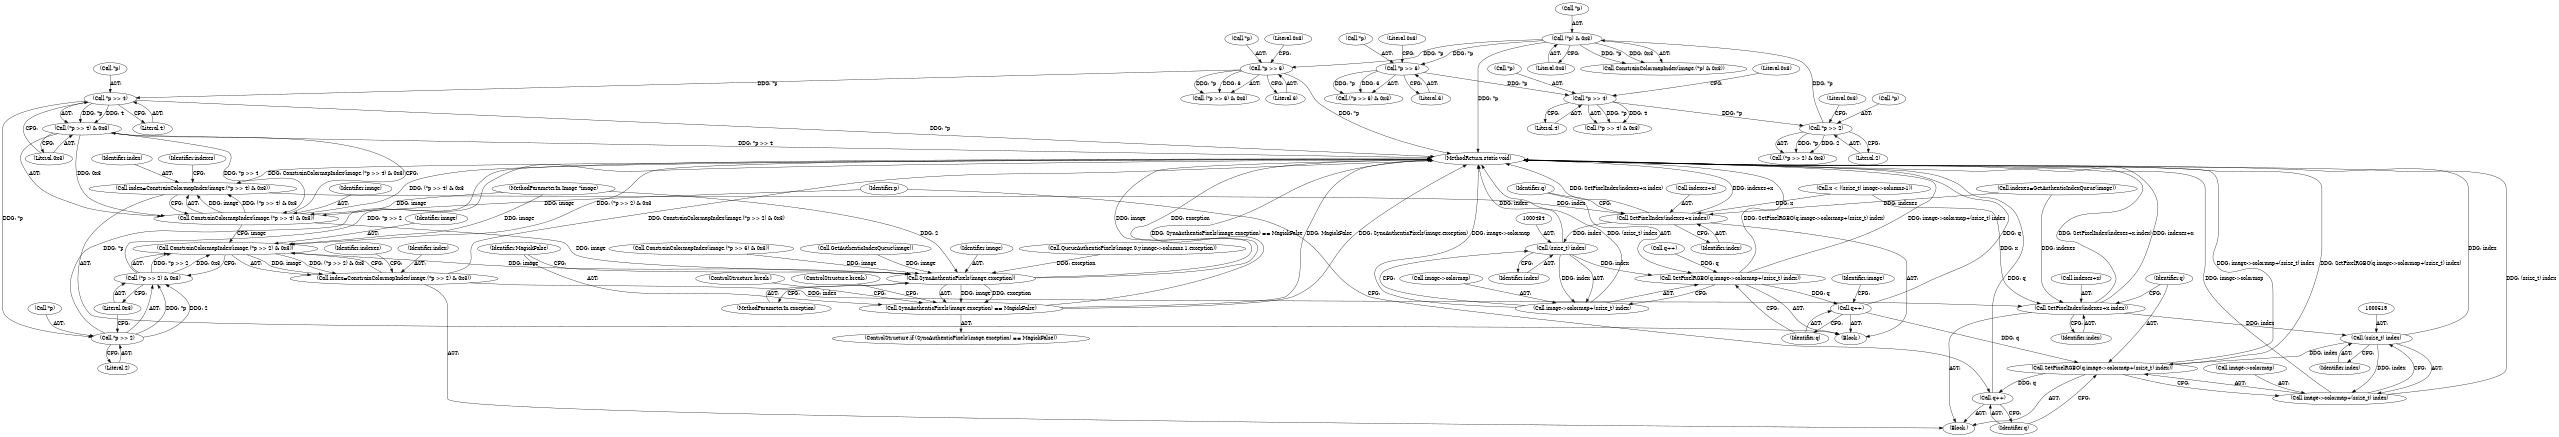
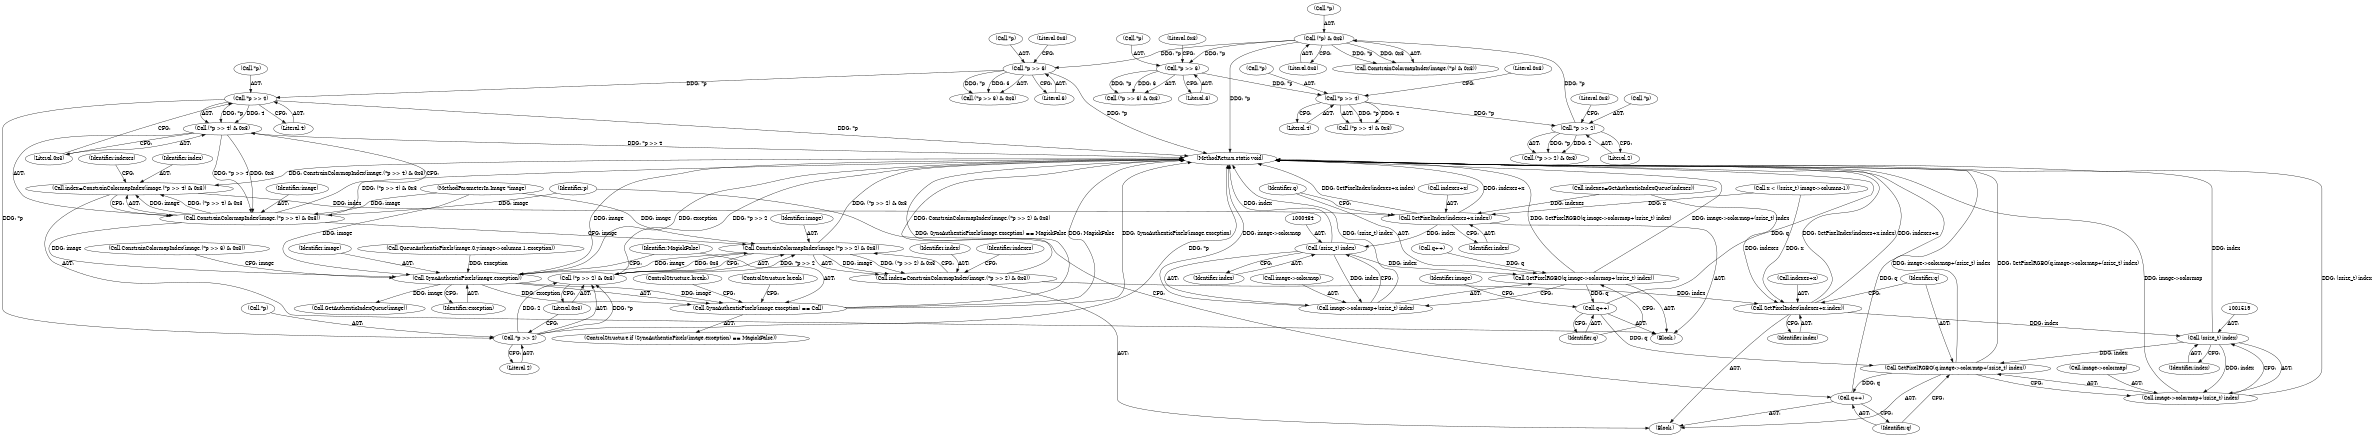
  digraph {
    n1 [label="(Call,*p >> 4)"]
    n2 [label="(Call,(*p >> 4) & 0x3)"]
    n3 [label="(Call,*p >> 2)"]
    n4 [label="(MethodReturn,static void)"]
    n5 [label="(Literal,4)"]
    n6 [label="(Call,ConstrainColormapIndex(image,(*p >> 4) & 0x3))"]
    n7 [label="(Literal,0x3)"]
    n8 [label="(Call,(*p >> 2) & 0x3)"]
    n9 [label="(Literal,2)"]
    n10 [label="(Call,index=ConstrainColormapIndex(image,(*p >> 4) & 0x3))"]
    n11 [label="(Call,*p >> 6)"]
    n12 [label="(Call,(*p >> 6) & 0x3)"]
    n13 [label="(Literal,6)"]
    n14 [label="(Call,(*p) & 0x3)"]
    n15 [label="(Call,*p >> 6)"]
    n16 [label="(Literal,0x3)"]
    n17 [label="(Call,ConstrainColormapIndex(image,(*p) & 0x3))"]
    n18 [label="(Call,*p >> 4)"]
    n19 [label="(Call,(*p >> 6) & 0x3)"]
    n20 [label="(Literal,6)"]
    n21 [label="(Call,*p >> 2)"]
    n22 [label="(Call,(*p >> 2) & 0x3)"]
    n23 [label="(Literal,2)"]
    n24 [label="(Literal,4)"]
    n25 [label="(Call,(*p >> 4) & 0x3)"]
    n26 [label="(Call,ConstrainColormapIndex(image,(*p >> 2) & 0x3))"]
    n27 [label="(Call,SyncAuthenticPixels(image,exception))"]
    n28 [label="(Call,SetPixelIndex(indexes+x,index))"]
    n29 [label="(Block,)"]
    n30 [label="(Call,index=ConstrainColormapIndex(image,(*p >> 2) & 0x3))"]
-   n31 [label="(Call,SyncAuthenticPixels(image,exception) == MagickFalse)"]
-   n32 [label="(MethodParameterIn,exception)"]
+   n31 [label="(Call,SyncAuthenticPixels(image,exception) == Call)"]
+   n32 [label="(Identifier,exception)"]
    n33 [label="(Call,(ssize_t) index)"]
    n34 [label="(Identifier,index)"]
    n35 [label="(Call,SetPixelRGBO(q,image->colormap+(ssize_t) index))"]
    n36 [label="(Call,image->colormap+(ssize_t) index)"]
    n37 [label="(Identifier,index)"]
    n38 [label="(Call,q++)"]
    n39 [label="(Call,SetPixelRGBO(q,image->colormap+(ssize_t) index))"]
    n40 [label="(Identifier,q)"]
    n41 [label="(Call,q++)"]
    n42 [label="(Call,image->colormap+(ssize_t) index)"]
    n43 [label="(Block,)"]
    n44 [label="(Identifier,q)"]
    n45 [label="(Call,(ssize_t) index)"]
    n46 [label="(Call,SetPixelIndex(indexes+x,index))"]
    n47 [label="(Literal,0x3)"]
    n48 [label="(Identifier,index)"]
    n49 [label="(Identifier,index)"]
    n50 [label="(ControlStructure,if (SyncAuthenticPixels(image,exception) == MagickFalse))"]
    n51 [label="(Identifier,MagickFalse)"]
    n52 [label="(Call,ConstrainColormapIndex(image,(*p >> 6) & 0x3))"]
    n53 [label="(Identifier,image)"]
    n54 [label="(Literal,0x3)"]
    n55 [label="(Call,GetAuthenticIndexQueue(image))"]
    n56 [label="(Call,*p)"]
    n57 [label="(MethodParameterIn,Image *image)"]
    n58 [label="(Identifier,indexes)"]
    n59 [label="(Identifier,index)"]
    n60 [label="(Identifier,q)"]
-   n61 [label="(Call,indexes=GetAuthenticIndexQueue(image))"]
+   n61 [label="(Call,indexes=GetAuthenticIndexQueue(indexes))"]
    n62 [label="(Identifier,index)"]
    n63 [label="(ControlStructure,break;)"]
    n64 [label="(Literal,0x3)"]
    n65 [label="(Call,q++)"]
    n66 [label="(Call,*p)"]
    n67 [label="(Call,x < ((ssize_t) image->columns-1))"]
    n68 [label="(Call,*p)"]
    n69 [label="(Identifier,indexes)"]
    n70 [label="(Call,*p)"]
    n71 [label="(Call,image->colormap)"]
    n72 [label="(Call,indexes+x)"]
    n73 [label="(Call,*p)"]
    n74 [label="(Literal,0x3)"]
    n75 [label="(Literal,0x3)"]
    n76 [label="(Call,*p)"]
    n77 [label="(ControlStructure,break;)"]
    n78 [label="(Identifier,p)"]
    n79 [label="(Identifier,image)"]
    n80 [label="(Call,*p)"]
    n81 [label="(Call,QueueAuthenticPixels(image,0,y,image->columns,1,exception))"]
    n82 [label="(Call,indexes+x)"]
    n83 [label="(Identifier,image)"]
    n84 [label="(Identifier,image)"]
    n85 [label="(Call,image->colormap)"]
    n86 [label="(Identifier,q)"]
    1000484
-   1000519
+   1000519 [label=1001519]
    n1 -> n2 [label="AST: "]
    n1 -> n2 [label="DDG: *p"]
    n1 -> n2 [label="DDG: 4"]
    n1 -> n3 [label="DDG: *p"]
    n1 -> n4 [label="DDG: *p"]
    n1 -> n5 [label="CFG: "]
    n2 -> n4 [label="DDG: *p >> 4"]
    n2 -> n6 [label="AST: "]
    n2 -> n6 [label="DDG: *p >> 4"]
    n2 -> n6 [label="DDG: 0x3"]
    n2 -> n7 [label="CFG: "]
    n3 -> n4 [label="DDG: *p"]
    n3 -> n8 [label="AST: "]
    n3 -> n8 [label="DDG: *p"]
    n3 -> n8 [label="DDG: 2"]
    n3 -> n9 [label="CFG: "]
    n4 -> n10 [label="DDG: ConstrainColormapIndex(image,(*p >> 4) & 0x3)"]
    n5 -> n1 [label="AST: "]
    n6 -> n2 [label="CFG: "]
    n6 -> n4 [label="DDG: (*p >> 4) & 0x3"]
    n6 -> n10 [label="AST: "]
    n6 -> n10 [label="DDG: image"]
    n6 -> n10 [label="DDG: (*p >> 4) & 0x3"]
    n6 -> n26 [label="CFG: image"]
    n6 -> n27 [label="DDG: image"]
    n7 -> n1 [label="CFG: "]
    n7 -> n2 [label="AST: "]
    n8 -> n4 [label="DDG: *p >> 2"]
    n8 -> n26 [label="AST: "]
    n8 -> n26 [label="DDG: *p >> 2"]
    n8 -> n26 [label="DDG: 0x3"]
    n8 -> n47 [label="CFG: "]
    n9 -> n3 [label="AST: "]
    n10 -> n6 [label="CFG: "]
    n10 -> n28 [label="DDG: index"]
    n10 -> n29 [label="AST: "]
    n11 -> n1 [label="DDG: *p"]
    n11 -> n4 [label="DDG: *p"]
    n11 -> n12 [label="AST: "]
    n11 -> n12 [label="DDG: *p"]
    n11 -> n12 [label="DDG: 6"]
    n11 -> n13 [label="CFG: "]
    n13 -> n11 [label="AST: "]
    n14 -> n4 [label="DDG: *p"]
    n14 -> n11 [label="DDG: *p"]
    n14 -> n15 [label="DDG: *p"]
    n14 -> n16 [label="CFG: "]
    n14 -> n17 [label="AST: "]
    n14 -> n17 [label="DDG: *p"]
    n14 -> n17 [label="DDG: 0x3"]
    n15 -> n18 [label="DDG: *p"]
    n15 -> n19 [label="AST: "]
    n15 -> n19 [label="DDG: *p"]
    n15 -> n19 [label="DDG: 6"]
    n15 -> n20 [label="CFG: "]
    n16 -> n14 [label="AST: "]
    n18 -> n21 [label="DDG: *p"]
    n18 -> n24 [label="CFG: "]
    n18 -> n25 [label="AST: "]
    n18 -> n25 [label="DDG: *p"]
    n18 -> n25 [label="DDG: 4"]
    n20 -> n15 [label="AST: "]
    n21 -> n14 [label="DDG: *p"]
    n21 -> n22 [label="AST: "]
    n21 -> n22 [label="DDG: *p"]
    n21 -> n22 [label="DDG: 2"]
    n21 -> n23 [label="CFG: "]
    n23 -> n21 [label="AST: "]
    n24 -> n18 [label="AST: "]
-   n4 -> n26 [label="DDG: (*p >> 2) & 0x3"]
+   n26 -> n4 [label="DDG: (*p >> 2) & 0x3"]
    n26 -> n8 [label="CFG: "]
    n26 -> n27 [label="DDG: image"]
    n26 -> n30 [label="AST: "]
    n26 -> n30 [label="DDG: image"]
    n26 -> n30 [label="DDG: (*p >> 2) & 0x3"]
    n27 -> n4 [label="DDG: image"]
    n27 -> n4 [label="DDG: exception"]
    n27 -> n31 [label="AST: "]
    n27 -> n31 [label="DDG: image"]
    n27 -> n31 [label="DDG: exception"]
    n27 -> n32 [label="CFG: "]
    n28 -> n4 [label="DDG: SetPixelIndex(indexes+x,index)"]
    n28 -> n4 [label="DDG: indexes+x"]
    n28 -> n29 [label="AST: "]
    n28 -> n33 [label="DDG: index"]
    n28 -> n34 [label="CFG: "]
    n30 -> n4 [label="DDG: ConstrainColormapIndex(image,(*p >> 2) & 0x3)"]
    n30 -> n26 [label="CFG: "]
    n30 -> n43 [label="AST: "]
    n30 -> n46 [label="DDG: index"]
    n31 -> n4 [label="DDG: MagickFalse"]
    n31 -> n4 [label="DDG: SyncAuthenticPixels(image,exception) == MagickFalse"]
    n31 -> n4 [label="DDG: SyncAuthenticPixels(image,exception)"]
    n31 -> n50 [label="AST: "]
    n32 -> n27 [label="AST: "]
    n33 -> n4 [label="DDG: index"]
    n33 -> n35 [label="DDG: index"]
    n33 -> n36 [label="AST: "]
    n33 -> n36 [label="DDG: index"]
    n33 -> n37 [label="CFG: "]
    n34 -> n28 [label="AST: "]
    n35 -> n4 [label="DDG: image->colormap+(ssize_t) index"]
    n35 -> n4 [label="DDG: SetPixelRGBO(q,image->colormap+(ssize_t) index)"]
    n35 -> n29 [label="AST: "]
    n35 -> n36 [label="CFG: "]
    n35 -> n38 [label="DDG: q"]
    n36 -> n4 [label="DDG: (ssize_t) index"]
    n36 -> n4 [label="DDG: image->colormap"]
    n36 -> n33 [label="CFG: "]
    n36 -> n35 [label="AST: "]
    n37 -> n33 [label="AST: "]
    n38 -> n4 [label="DDG: q"]
    n38 -> n29 [label="AST: "]
    n38 -> n39 [label="DDG: q"]
    n38 -> n40 [label="CFG: "]
    n39 -> n4 [label="DDG: image->colormap+(ssize_t) index"]
    n39 -> n4 [label="DDG: SetPixelRGBO(q,image->colormap+(ssize_t) index)"]
    n39 -> n41 [label="DDG: q"]
    n39 -> n42 [label="CFG: "]
    n39 -> n43 [label="AST: "]
    n40 -> n35 [label="CFG: "]
    n40 -> n38 [label="AST: "]
    n41 -> n4 [label="DDG: q"]
    n41 -> n43 [label="AST: "]
    n41 -> n44 [label="CFG: "]
    n42 -> n4 [label="DDG: (ssize_t) index"]
    n42 -> n4 [label="DDG: image->colormap"]
    n42 -> n39 [label="AST: "]
    n42 -> n45 [label="CFG: "]
    n44 -> n39 [label="CFG: "]
    n44 -> n41 [label="AST: "]
    n45 -> n4 [label="DDG: index"]
    n45 -> n39 [label="DDG: index"]
    n45 -> n42 [label="AST: "]
    n45 -> n42 [label="DDG: index"]
    n45 -> n49 [label="CFG: "]
    n46 -> n4 [label="DDG: SetPixelIndex(indexes+x,index)"]
    n46 -> n4 [label="DDG: indexes+x"]
    n46 -> n43 [label="AST: "]
    n46 -> n45 [label="DDG: index"]
    n46 -> n48 [label="CFG: "]
    n47 -> n3 [label="CFG: "]
    n47 -> n8 [label="AST: "]
    n48 -> n46 [label="AST: "]
    n49 -> n45 [label="AST: "]
    n51 -> n27 [label="CFG: "]
    n51 -> n31 [label="AST: "]
-   n52 -> n27 [label="DDG: image"]
+   n52 -> n27 [label="CFG: image"]
    n53 -> n6 [label="AST: "]
    n54 -> n21 [label="CFG: "]
-   n55 -> n27 [label="DDG: image"]
+   n27 -> n55 [label="DDG: image"]
    n56 -> n14 [label="AST: "]
    n57 -> n6 [label="DDG: image"]
    n57 -> n26 [label="DDG: image"]
-   n57 -> n27 [label="DDG: 2"]
+   n57 -> n27 [label="DDG: image"]
    n58 -> n30 [label="CFG: "]
    n59 -> n10 [label="AST: "]
    n60 -> n28 [label="CFG: "]
    n60 -> n35 [label="AST: "]
    n61 -> n28 [label="DDG: indexes"]
    n61 -> n46 [label="DDG: indexes"]
    n62 -> n30 [label="AST: "]
    n63 -> n31 [label="CFG: "]
    n64 -> n15 [label="CFG: "]
    n65 -> n35 [label="DDG: q"]
    n66 -> n11 [label="AST: "]
    n67 -> n28 [label="DDG: x"]
    n67 -> n46 [label="DDG: x"]
    n68 -> n21 [label="AST: "]
    n69 -> n10 [label="CFG: "]
    n70 -> n18 [label="AST: "]
    n71 -> n42 [label="AST: "]
    n72 -> n46 [label="AST: "]
    n73 -> n3 [label="AST: "]
    n74 -> n11 [label="CFG: "]
    n75 -> n18 [label="CFG: "]
    n76 -> n1 [label="AST: "]
    n77 -> n31 [label="CFG: "]
    n78 -> n6 [label="DDG: image"]
    n78 -> n41 [label="CFG: "]
    n79 -> n27 [label="AST: "]
    n80 -> n15 [label="AST: "]
    n81 -> n27 [label="DDG: exception"]
    n82 -> n28 [label="AST: "]
    n83 -> n38 [label="CFG: "]
    n84 -> n26 [label="AST: "]
    n85 -> n36 [label="AST: "]
    n86 -> n39 [label="AST: "]
    n86 -> n46 [label="CFG: "]
    1000484 -> n33 [label="AST: "]
    1000519 -> n45 [label="AST: "]
  }
